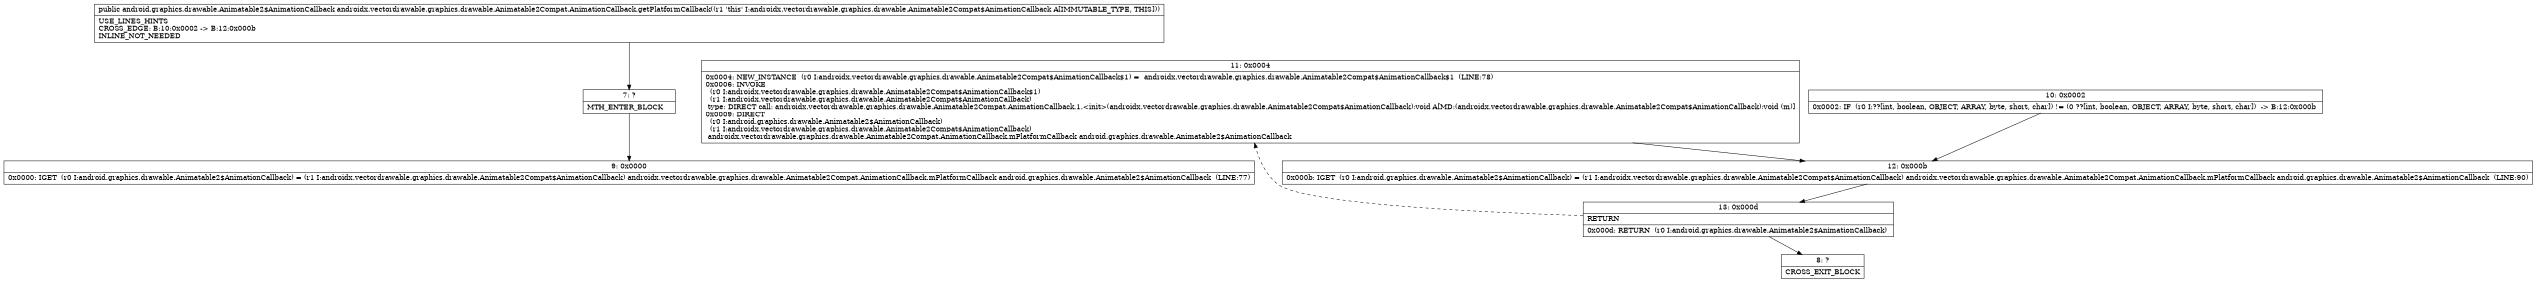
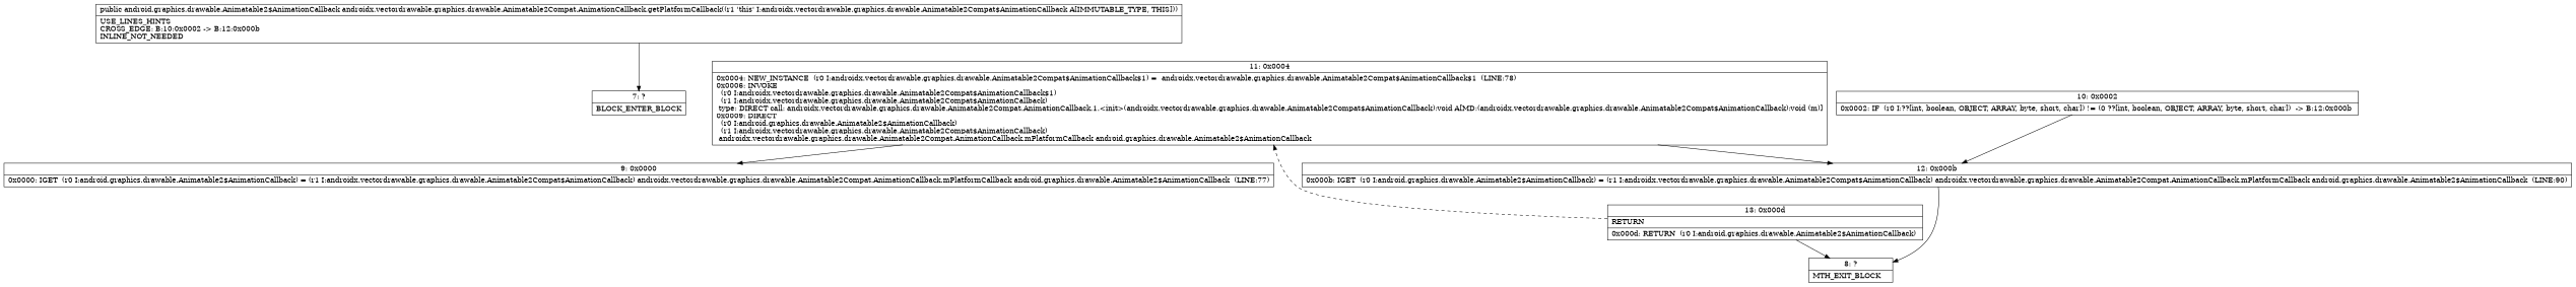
  digraph {
    node [shape=record]
-   n1 [label="{7\:\ ?|MTH_ENTER_BLOCK\l}"]
+   n1 [label="{7\:\ ?|BLOCK_ENTER_BLOCK\l}"]
    n2 [label="{9\:\ 0x0000|0x0000: IGET  (r0 I:android.graphics.drawable.Animatable2$AnimationCallback) = (r1 I:androidx.vectordrawable.graphics.drawable.Animatable2Compat$AnimationCallback) androidx.vectordrawable.graphics.drawable.Animatable2Compat.AnimationCallback.mPlatformCallback android.graphics.drawable.Animatable2$AnimationCallback  (LINE:77)\l}"]
    n3 [label="{10\:\ 0x0002|0x0002: IF  (r0 I:??[int, boolean, OBJECT, ARRAY, byte, short, char]) != (0 ??[int, boolean, OBJECT, ARRAY, byte, short, char])  \-\> B:12:0x000b \l}"]
    n4 [label="{12\:\ 0x000b|0x000b: IGET  (r0 I:android.graphics.drawable.Animatable2$AnimationCallback) = (r1 I:androidx.vectordrawable.graphics.drawable.Animatable2Compat$AnimationCallback) androidx.vectordrawable.graphics.drawable.Animatable2Compat.AnimationCallback.mPlatformCallback android.graphics.drawable.Animatable2$AnimationCallback  (LINE:90)\l}"]
    n5 [label="{11\:\ 0x0004|0x0004: NEW_INSTANCE  (r0 I:androidx.vectordrawable.graphics.drawable.Animatable2Compat$AnimationCallback$1) =  androidx.vectordrawable.graphics.drawable.Animatable2Compat$AnimationCallback$1  (LINE:78)\l0x0006: INVOKE  \l  (r0 I:androidx.vectordrawable.graphics.drawable.Animatable2Compat$AnimationCallback$1)\l  (r1 I:androidx.vectordrawable.graphics.drawable.Animatable2Compat$AnimationCallback)\l type: DIRECT call: androidx.vectordrawable.graphics.drawable.Animatable2Compat.AnimationCallback.1.\<init\>(androidx.vectordrawable.graphics.drawable.Animatable2Compat$AnimationCallback):void A[MD:(androidx.vectordrawable.graphics.drawable.Animatable2Compat$AnimationCallback):void (m)]\l0x0009: DIRECT  \l  (r0 I:android.graphics.drawable.Animatable2$AnimationCallback)\l  (r1 I:androidx.vectordrawable.graphics.drawable.Animatable2Compat$AnimationCallback)\l androidx.vectordrawable.graphics.drawable.Animatable2Compat.AnimationCallback.mPlatformCallback android.graphics.drawable.Animatable2$AnimationCallback \l}"]
    n6 [label="{13\:\ 0x000d|RETURN\l|0x000d: RETURN  (r0 I:android.graphics.drawable.Animatable2$AnimationCallback) \l}"]
-   n7 [label="{8\:\ ?|CROSS_EXIT_BLOCK\l}"]
+   n7 [label="{8\:\ ?|MTH_EXIT_BLOCK\l}"]
    n8 [label="{public android.graphics.drawable.Animatable2$AnimationCallback androidx.vectordrawable.graphics.drawable.Animatable2Compat.AnimationCallback.getPlatformCallback((r1 'this' I:androidx.vectordrawable.graphics.drawable.Animatable2Compat$AnimationCallback A[IMMUTABLE_TYPE, THIS]))  | USE_LINES_HINTS\lCROSS_EDGE: B:10:0x0002 \-\> B:12:0x000b\lINLINE_NOT_NEEDED\l}"]
-   n1 -> n2
+   n5 -> n2
    n3 -> n4
-   n4 -> n6
+   n4 -> n7
    n5 -> n4
    n6 -> n5 [style=dashed]
    n6 -> n7
    n8 -> n1
  }
